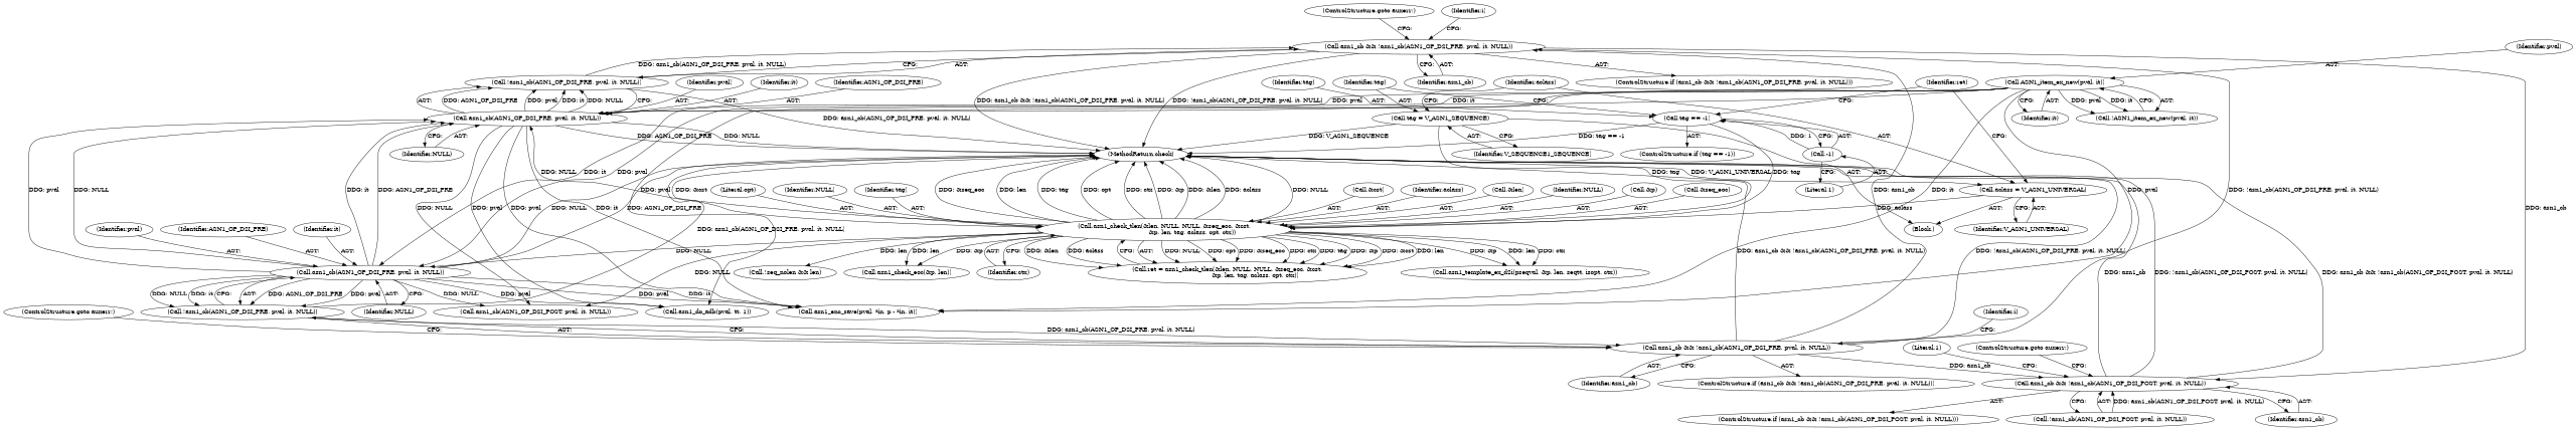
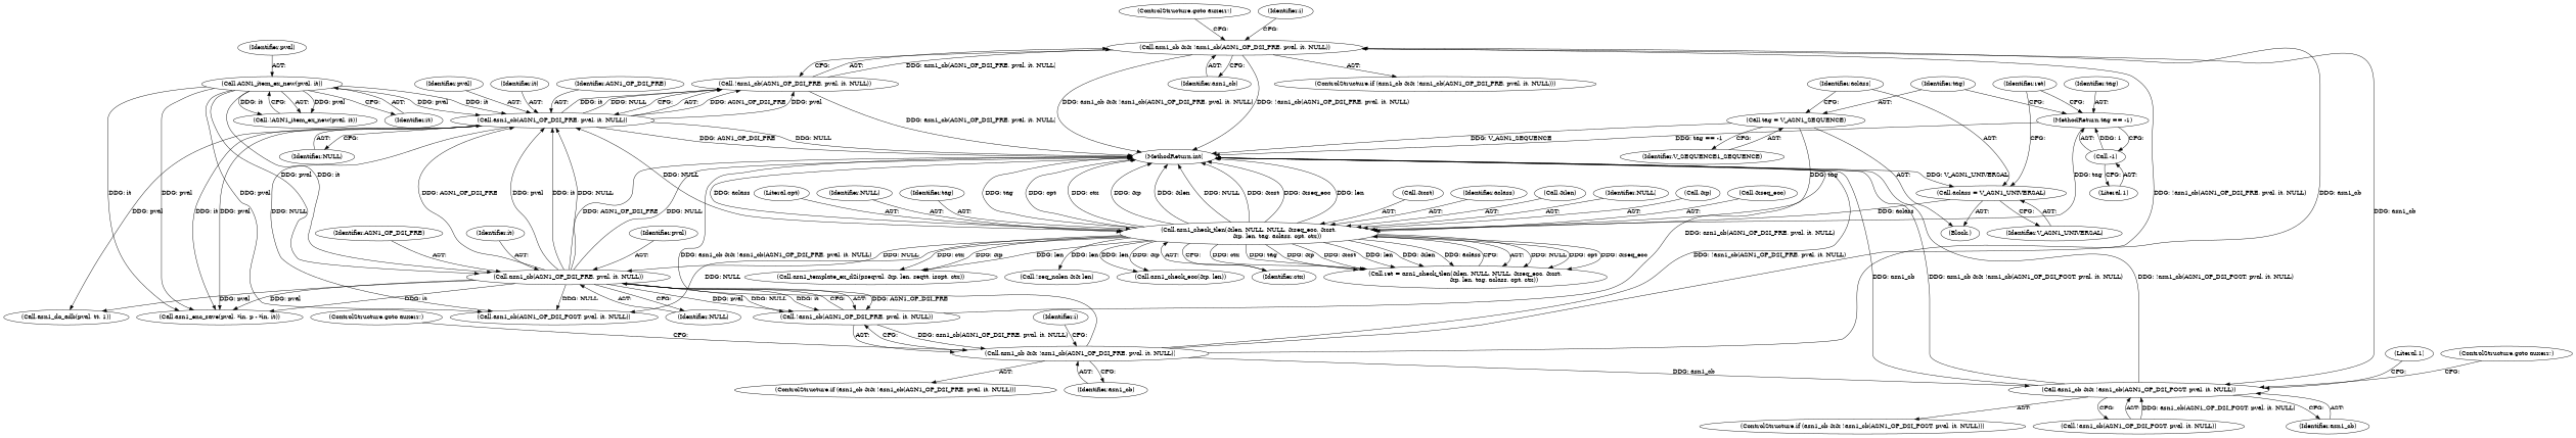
  digraph {
    n1 [label="(Call,asn1_cb && !asn1_cb(ASN1_OP_D2I_PRE, pval, it, NULL))"]
    n2 [label="(Call,!asn1_cb(ASN1_OP_D2I_PRE, pval, it, NULL))"]
    n3 [label="(Call,asn1_cb && !asn1_cb(ASN1_OP_D2I_POST, pval, it, NULL))"]
-   n4 [label="(MethodReturn,check)"]
+   n4 [label="(MethodReturn,int)"]
    n5 [label="(Identifier,asn1_cb)"]
    n6 [label="(ControlStructure,if (asn1_cb && !asn1_cb(ASN1_OP_D2I_PRE, pval, it, NULL)))"]
    n7 [label="(Call,asn1_cb(ASN1_OP_D2I_PRE, pval, it, NULL))"]
    n8 [label="(ControlStructure,if (asn1_cb && !asn1_cb(ASN1_OP_D2I_POST, pval, it, NULL)))"]
    n9 [label="(Call,!asn1_cb(ASN1_OP_D2I_POST, pval, it, NULL))"]
    n10 [label="(Identifier,asn1_cb)"]
    n11 [label="(Call,aclass = V_ASN1_UNIVERSAL)"]
    n12 [label="(Call,asn1_cb && !asn1_cb(ASN1_OP_D2I_PRE, pval, it, NULL))"]
    n13 [label="(Call,!asn1_cb(ASN1_OP_D2I_PRE, pval, it, NULL))"]
    n14 [label="(ControlStructure,if (asn1_cb && !asn1_cb(ASN1_OP_D2I_PRE, pval, it, NULL)))"]
    n15 [label="(Identifier,asn1_cb)"]
    n16 [label="(Call,asn1_cb(ASN1_OP_D2I_PRE, pval, it, NULL))"]
    n17 [label="(Call,asn1_do_adb(pval, tt, 1))"]
    n18 [label="(Call,asn1_cb(ASN1_OP_D2I_POST, pval, it, NULL))"]
    n19 [label="(Call,asn1_enc_save(pval, *in, p - *in, it))"]
    n20 [label="(Identifier,NULL)"]
    n21 [label="(Identifier,NULL)"]
    n22 [label="(Call,ASN1_item_ex_new(pval, it))"]
    n23 [label="(Identifier,it)"]
    n24 [label="(Call,!ASN1_item_ex_new(pval, it))"]
    n25 [label="(Call,asn1_check_tlen(&len, NULL, NULL, &seq_eoc, &cst,\n                              &p, len, tag, aclass, opt, ctx))"]
    n26 [label="(Call,!seq_nolen && len)"]
    n27 [label="(Call,asn1_check_eoc(&p, len))"]
    n28 [label="(Identifier,ctx)"]
    n29 [label="(Call,ret = asn1_check_tlen(&len, NULL, NULL, &seq_eoc, &cst,\n                              &p, len, tag, aclass, opt, ctx))"]
    n30 [label="(Call,asn1_template_ex_d2i(pseqval, &p, len, seqtt, isopt, ctx))"]
-   n31 [label="(Call,tag == -1)"]
+   n31 [label="(MethodReturn,tag == -1)"]
    n32 [label="(Call,-1)"]
-   n33 [label="(ControlStructure,if (tag == -1))"]
    n34 [label="(Literal,1)"]
    n35 [label="(Call,tag = V_ASN1_SEQUENCE)"]
    n36 [label="(Block,)"]
    n37 [label="(Identifier,V_SEQUENCE1_SEQUENCE)"]
    n38 [label="(Identifier,V_ASN1_UNIVERSAL)"]
    n39 [label="(Identifier,i)"]
    n40 [label="(Identifier,ret)"]
    n41 [label="(Identifier,pval)"]
    n42 [label="(Identifier,pval)"]
    n43 [label="(Call,&cst)"]
    n44 [label="(Identifier,tag)"]
    n45 [label="(Identifier,aclass)"]
    n46 [label="(ControlStructure,goto auxerr;)"]
    n47 [label="(Identifier,pval)"]
    n48 [label="(Identifier,tag)"]
    n49 [label="(Call,&len)"]
    n50 [label="(Identifier,it)"]
    n51 [label="(Identifier,NULL)"]
    n52 [label="(Call,&p)"]
    n53 [label="(Identifier,aclass)"]
    n54 [label="(Call,&seq_eoc)"]
    n55 [label="(Identifier,ASN1_OP_D2I_PRE)"]
    n56 [label="(Literal,opt)"]
    n57 [label="(Identifier,i)"]
    n58 [label="(ControlStructure,goto auxerr;)"]
    n59 [label="(Identifier,NULL)"]
    n60 [label="(Literal,1)"]
    n61 [label="(ControlStructure,goto auxerr;)"]
    n62 [label="(Identifier,ASN1_OP_D2I_PRE)"]
    n63 [label="(Identifier,tag)"]
    n64 [label="(Identifier,it)"]
    n1 -> n2 [label="CFG: "]
    n1 -> n3 [label="DDG: asn1_cb"]
    n1 -> n4 [label="DDG: asn1_cb && !asn1_cb(ASN1_OP_D2I_PRE, pval, it, NULL)"]
    n1 -> n4 [label="DDG: !asn1_cb(ASN1_OP_D2I_PRE, pval, it, NULL)"]
    n1 -> n5 [label="CFG: "]
    n1 -> n6 [label="AST: "]
    n2 -> n1 [label="AST: "]
    n2 -> n1 [label="DDG: asn1_cb(ASN1_OP_D2I_PRE, pval, it, NULL)"]
    n2 -> n4 [label="DDG: asn1_cb(ASN1_OP_D2I_PRE, pval, it, NULL)"]
    n2 -> n7 [label="CFG: "]
    n3 -> n4 [label="DDG: asn1_cb && !asn1_cb(ASN1_OP_D2I_POST, pval, it, NULL)"]
    n3 -> n4 [label="DDG: asn1_cb"]
    n3 -> n4 [label="DDG: !asn1_cb(ASN1_OP_D2I_POST, pval, it, NULL)"]
    n3 -> n8 [label="AST: "]
    n3 -> n9 [label="CFG: "]
    n3 -> n10 [label="CFG: "]
    n4 -> n11 [label="DDG: V_ASN1_UNIVERSAL"]
    n5 -> n1 [label="AST: "]
    n7 -> n2 [label="AST: "]
    n7 -> n2 [label="DDG: ASN1_OP_D2I_PRE"]
    n7 -> n2 [label="DDG: pval"]
    n7 -> n2 [label="DDG: it"]
    n7 -> n2 [label="DDG: NULL"]
    n7 -> n4 [label="DDG: ASN1_OP_D2I_PRE"]
    n7 -> n4 [label="DDG: NULL"]
    n7 -> n17 [label="DDG: pval"]
    n7 -> n18 [label="DDG: NULL"]
    n7 -> n19 [label="DDG: pval"]
    n7 -> n19 [label="DDG: it"]
    n7 -> n21 [label="CFG: "]
    n9 -> n3 [label="AST: "]
    n9 -> n3 [label="DDG: asn1_cb(ASN1_OP_D2I_POST, pval, it, NULL)"]
    n10 -> n3 [label="AST: "]
    n11 -> n25 [label="DDG: aclass"]
    n11 -> n36 [label="AST: "]
    n11 -> n38 [label="CFG: "]
    n12 -> n1 [label="DDG: asn1_cb"]
    n12 -> n1 [label="DDG: !asn1_cb(ASN1_OP_D2I_PRE, pval, it, NULL)"]
    n12 -> n3 [label="DDG: asn1_cb"]
    n12 -> n4 [label="DDG: asn1_cb && !asn1_cb(ASN1_OP_D2I_PRE, pval, it, NULL)"]
    n12 -> n4 [label="DDG: !asn1_cb(ASN1_OP_D2I_PRE, pval, it, NULL)"]
    n12 -> n13 [label="CFG: "]
    n12 -> n14 [label="AST: "]
    n12 -> n15 [label="CFG: "]
    n13 -> n4 [label="DDG: asn1_cb(ASN1_OP_D2I_PRE, pval, it, NULL)"]
    n13 -> n12 [label="AST: "]
    n13 -> n12 [label="DDG: asn1_cb(ASN1_OP_D2I_PRE, pval, it, NULL)"]
    n13 -> n16 [label="CFG: "]
    n15 -> n12 [label="AST: "]
    n16 -> n4 [label="DDG: ASN1_OP_D2I_PRE"]
    n16 -> n4 [label="DDG: NULL"]
    n16 -> n7 [label="DDG: ASN1_OP_D2I_PRE"]
    n16 -> n7 [label="DDG: pval"]
    n16 -> n7 [label="DDG: it"]
    n16 -> n7 [label="DDG: NULL"]
    n16 -> n13 [label="AST: "]
    n16 -> n13 [label="DDG: ASN1_OP_D2I_PRE"]
    n16 -> n13 [label="DDG: pval"]
    n16 -> n13 [label="DDG: it"]
    n16 -> n13 [label="DDG: NULL"]
    n16 -> n17 [label="DDG: pval"]
    n16 -> n18 [label="DDG: NULL"]
    n16 -> n19 [label="DDG: pval"]
    n16 -> n19 [label="DDG: it"]
    n16 -> n20 [label="CFG: "]
    n20 -> n16 [label="AST: "]
    n21 -> n7 [label="AST: "]
    n22 -> n7 [label="DDG: pval"]
    n22 -> n7 [label="DDG: it"]
    n22 -> n16 [label="DDG: pval"]
    n22 -> n16 [label="DDG: it"]
-   n22 -> n17 [label="DDG: pval"]
+   n22 -> n18 [label="DDG: pval"]
    n22 -> n19 [label="DDG: pval"]
    n22 -> n19 [label="DDG: it"]
    n22 -> n23 [label="CFG: "]
    n22 -> n24 [label="AST: "]
    n22 -> n24 [label="DDG: pval"]
    n22 -> n24 [label="DDG: it"]
    n23 -> n22 [label="AST: "]
    n24 -> n22 [label="CFG: "]
    n25 -> n4 [label="DDG: NULL"]
    n25 -> n4 [label="DDG: &cst"]
    n25 -> n4 [label="DDG: &seq_eoc"]
    n25 -> n4 [label="DDG: len"]
    n25 -> n4 [label="DDG: tag"]
    n25 -> n4 [label="DDG: opt"]
    n25 -> n4 [label="DDG: ctx"]
    n25 -> n4 [label="DDG: &p"]
    n25 -> n4 [label="DDG: &len"]
    n25 -> n4 [label="DDG: aclass"]
    n25 -> n7 [label="DDG: NULL"]
    n25 -> n16 [label="DDG: NULL"]
    n25 -> n18 [label="DDG: NULL"]
    n25 -> n26 [label="DDG: len"]
    n25 -> n27 [label="DDG: &p"]
    n25 -> n27 [label="DDG: len"]
    n25 -> n28 [label="CFG: "]
    n25 -> n29 [label="AST: "]
    n25 -> n29 [label="DDG: NULL"]
    n25 -> n29 [label="DDG: opt"]
    n25 -> n29 [label="DDG: &seq_eoc"]
    n25 -> n29 [label="DDG: ctx"]
    n25 -> n29 [label="DDG: tag"]
    n25 -> n29 [label="DDG: &p"]
    n25 -> n29 [label="DDG: &cst"]
    n25 -> n29 [label="DDG: len"]
    n25 -> n29 [label="DDG: &len"]
    n25 -> n29 [label="DDG: aclass"]
    n25 -> n30 [label="DDG: &p"]
    n25 -> n30 [label="DDG: len"]
    n25 -> n30 [label="DDG: ctx"]
    n28 -> n25 [label="AST: "]
    n29 -> n25 [label="CFG: "]
    n31 -> n4 [label="DDG: tag == -1"]
    n31 -> n25 [label="DDG: tag"]
    n31 -> n32 [label="CFG: "]
-   n31 -> n33 [label="AST: "]
    n32 -> n31 [label="AST: "]
    n32 -> n31 [label="DDG: 1"]
    n32 -> n34 [label="CFG: "]
    n34 -> n32 [label="AST: "]
    n35 -> n4 [label="DDG: V_ASN1_SEQUENCE"]
    n35 -> n25 [label="DDG: tag"]
    n35 -> n36 [label="AST: "]
    n35 -> n37 [label="CFG: "]
    n37 -> n35 [label="AST: "]
    n38 -> n11 [label="AST: "]
    n39 -> n12 [label="CFG: "]
    n40 -> n11 [label="CFG: "]
    n40 -> n31 [label="CFG: "]
    n41 -> n22 [label="AST: "]
    n42 -> n7 [label="AST: "]
    n43 -> n25 [label="AST: "]
    n44 -> n31 [label="CFG: "]
    n44 -> n35 [label="AST: "]
    n45 -> n25 [label="AST: "]
    n46 -> n1 [label="CFG: "]
    n47 -> n16 [label="AST: "]
    n48 -> n31 [label="AST: "]
    n49 -> n25 [label="AST: "]
    n50 -> n7 [label="AST: "]
    n51 -> n25 [label="AST: "]
    n52 -> n25 [label="AST: "]
    n53 -> n11 [label="AST: "]
    n53 -> n35 [label="CFG: "]
    n54 -> n25 [label="AST: "]
    n55 -> n16 [label="AST: "]
    n56 -> n25 [label="AST: "]
    n57 -> n1 [label="CFG: "]
    n58 -> n12 [label="CFG: "]
    n59 -> n25 [label="AST: "]
    n60 -> n3 [label="CFG: "]
    n61 -> n3 [label="CFG: "]
    n62 -> n7 [label="AST: "]
    n63 -> n25 [label="AST: "]
    n64 -> n16 [label="AST: "]
  }
